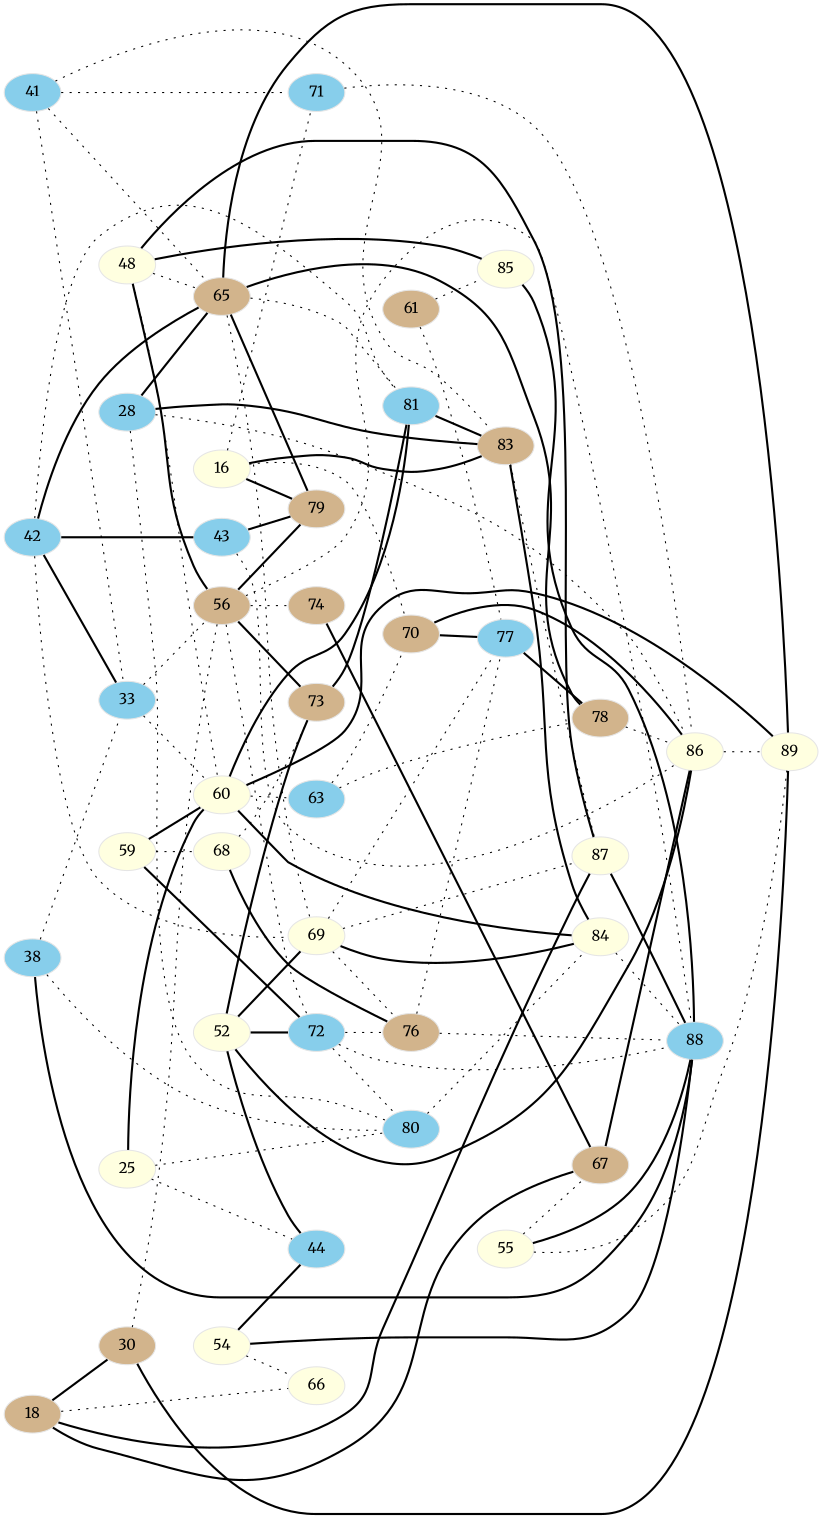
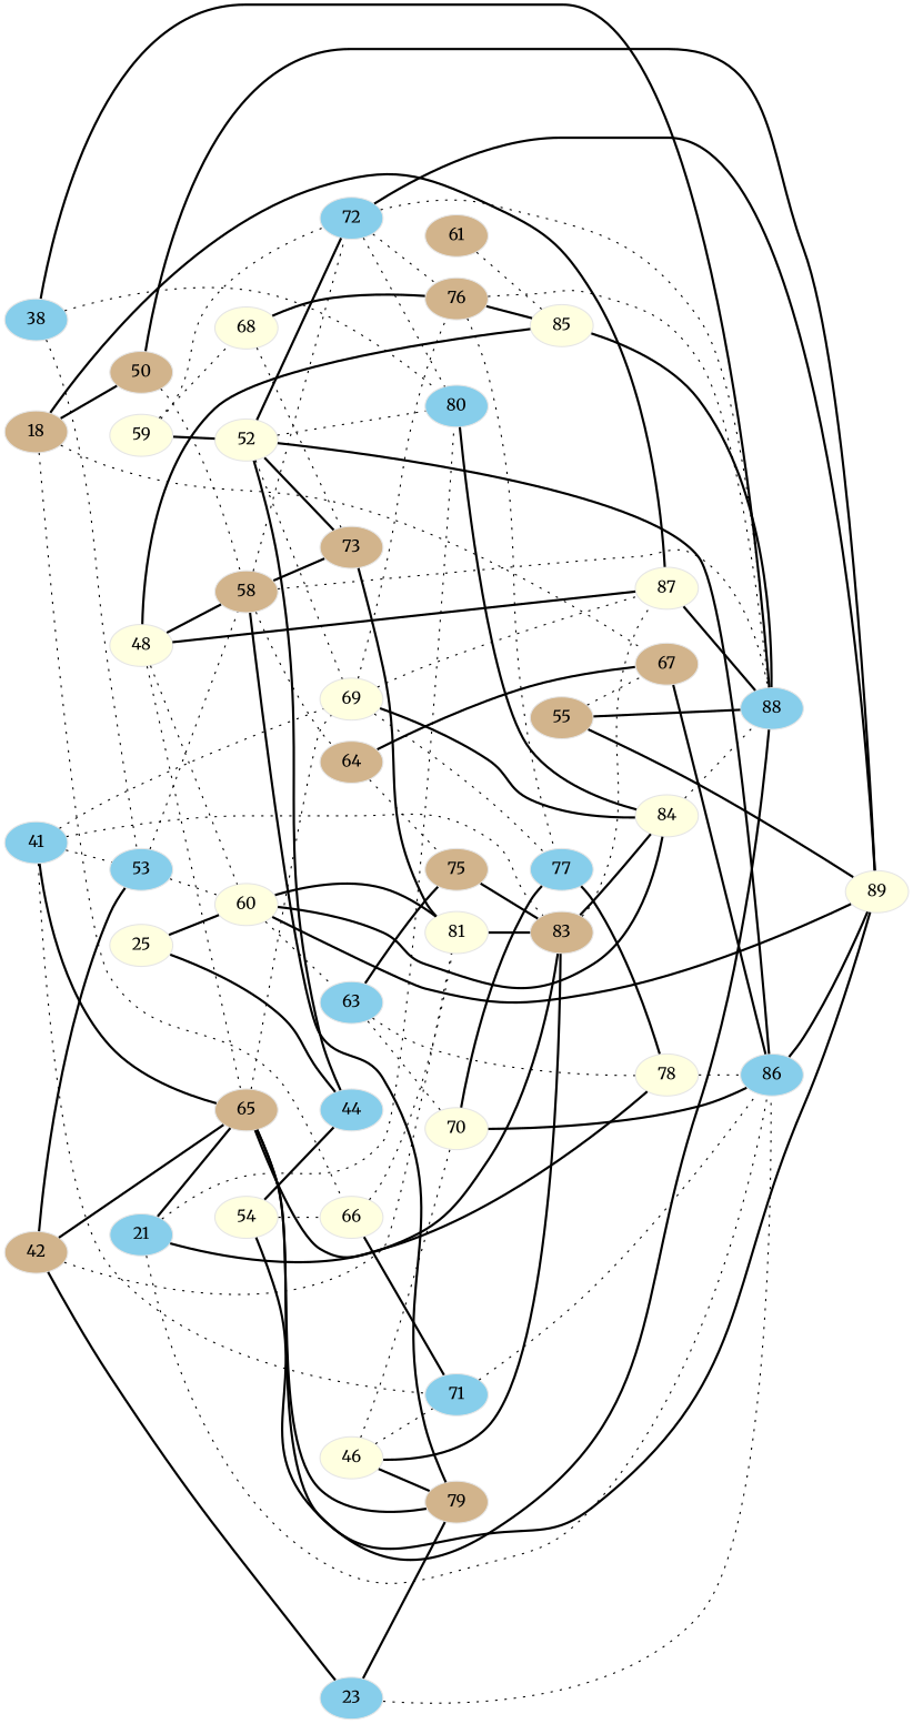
  graph {
    fontname=Merriweather
    rankdir=LR
    node [color=gray90 fillcolor=lightyellow fontname=Merriweather style=filled]
    edge [fontname=Merriweather style=bold]
    18 [fillcolor=tan]
-   30 [fillcolor=tan]
+   30 [fillcolor=tan label=50]
    66
    67 [fillcolor=tan]
    87 [super="+28"]
-   58 [fillcolor=tan super="+5+11+47" label=56]
+   58 [fillcolor=tan super="+5+11+47"]
    89 [super="+4+35"]
    71 [fillcolor=skyblue]
-   81 [fillcolor=skyblue super="+62"]
-   86 [super="+6+26+10"]
+   81 [super="+62"]
+   86 [fillcolor=skyblue super="+6+26+10"]
    88 [fillcolor=skyblue super="+13+23+36"]
    65 [fillcolor=tan super="+15+44"]
    69 [super="+16"]
    79 [fillcolor=tan]
-   78 [fillcolor=tan]
-   21 [fillcolor=skyblue label=28]
+   78
+   21 [fillcolor=skyblue]
    80 [fillcolor=skyblue super="+27"]
    83 [fillcolor=tan super="+50"]
    84 [super="+29+56+49"]
    72 [fillcolor=skyblue super="+32+57"]
    73 [fillcolor=tan super="+12"]
-   64 [fillcolor=tan super="+40" label=74]
+   64 [fillcolor=tan super="+40"]
    25
    60 [super="+19+33"]
    n25 [fillcolor=skyblue label=44]
    63 [fillcolor=skyblue]
-   53 [fillcolor=skyblue super="+31" label=33]
+   53 [fillcolor=skyblue super="+31"]
    38 [fillcolor=skyblue]
    41 [fillcolor=skyblue super="+17"]
    77 [fillcolor=skyblue super="+39"]
    76 [fillcolor=tan super="+45"]
-   42 [fillcolor=skyblue]
-   43 [fillcolor=skyblue]
-   46 [label=16]
-   70 [fillcolor=tan]
+   42 [fillcolor=tan]
+   43 [fillcolor=skyblue label=23]
+   46
+   70
    48 [super="+3"]
    85 [super="+82"]
    52 [super="+24+51"]
    54
-   55
+   55 [fillcolor=tan]
+   75 [fillcolor=tan]
    59 [super="+37"]
    68
    61 [fillcolor=tan]
    18 -- 30
    18 -- 66 [style=dotted]
-   18 -- 67
+   18 -- 67 [style=dotted]
    18 -- 87
    30 -- 58 [style=dotted]
    30 -- 89
-   65 -- 81 [style=dotted]
+   66 -- 71
+   66 -- 81 [style=dotted]
    67 -- 86
    87 -- 88
    58 -- 88 [style=dotted]
    58 -- 79
    58 -- 72 [style=dotted]
    58 -- 73 [weight=2]
    58 -- 64 [style=dotted weight=3]
    71 -- 86 [style=dotted]
    81 -- 83 [weight=2]
-   86 -- 89 [style=dotted weight=2]
+   86 -- 89 [weight=2]
    65 -- 89
    65 -- 69 [style=dotted]
    65 -- 79
    65 -- 78
    69 -- 87 [style=dotted]
    69 -- 84
    69 -- 77 [style=dotted]
    69 -- 76 [style=dotted]
    78 -- 86 [style=dotted]
    21 -- 86 [style=dotted]
    21 -- 65
    21 -- 80 [style=dotted]
    21 -- 83
-   80 -- 84 [style=dotted weight=2]
+   80 -- 84 [weight=2]
    83 -- 87 [style=dotted]
    83 -- 84 [weight=2]
    84 -- 88 [style=dotted weight=3]
+   72 -- 89 [weight=2]
    72 -- 88 [style=dotted]
    72 -- 80 [style=dotted]
    72 -- 76 [style=dotted weight=2]
    73 -- 81
    64 -- 67
-   25 -- 80 [style=dotted]
+   64 -- 75 [style=dotted weight=2]
+   52 -- 80 [style=dotted]
    25 -- 60
-   25 -- n25 [style=dotted]
+   25 -- n25
    60 -- 89
    60 -- 81
    60 -- 84 [weight=2]
    60 -- 63 [style=dotted]
    63 -- 78 [style=dotted]
    63 -- 70 [style=dotted]
+   63 -- 75
    53 -- 58 [style=dotted]
    53 -- 60 [style=dotted]
    38 -- 88
    38 -- 80 [style=dotted]
    38 -- 53 [style=dotted weight=2]
    41 -- 71 [style=dotted]
-   41 -- 65 [style=dotted]
-   42 -- 69 [style=dotted]
+   41 -- 65
+   41 -- 69 [style=dotted]
    41 -- 83 [style=dotted weight=2]
    41 -- 53 [style=dotted]
    77 -- 78
    76 -- 88 [style=dotted]
    76 -- 77 [style=dotted]
+   76 -- 85 [weight=2]
    42 -- 81 [style=dotted]
    42 -- 65
    42 -- 53
    42 -- 43
    43 -- 86 [style=dotted]
    43 -- 79
    46 -- 71 [style=dotted]
    46 -- 79
    46 -- 83
    46 -- 70 [style=dotted]
    70 -- 86
    70 -- 77
    48 -- 87 [weight=2]
    48 -- 58
    48 -- 65 [style=dotted]
    48 -- 60 [style=dotted]
    48 -- 85
    85 -- 88
    52 -- 86 [weight=2]
-   52 -- 69 [weight=2]
+   52 -- 69 [style=dotted weight=2]
    52 -- 72
    52 -- 73 [weight=2]
    52 -- n25 [weight=2]
    54 -- 66 [style=dotted]
    54 -- 88 [weight=2]
    54 -- n25
    55 -- 67 [style=dotted]
-   55 -- 89 [style=dotted]
+   55 -- 89
    55 -- 88 [weight=2]
-   59 -- 72 [weight=2]
-   59 -- 60 [weight=2]
+   75 -- 83
+   59 -- 72 [style=dotted weight=2]
+   59 -- 52 [weight=2]
    59 -- 68 [style=dotted weight=2]
    68 -- 73 [style=dotted]
    68 -- 76
-   61 -- 77 [style=dotted weight=2]
    61 -- 85 [style=dotted weight=2]
  }
